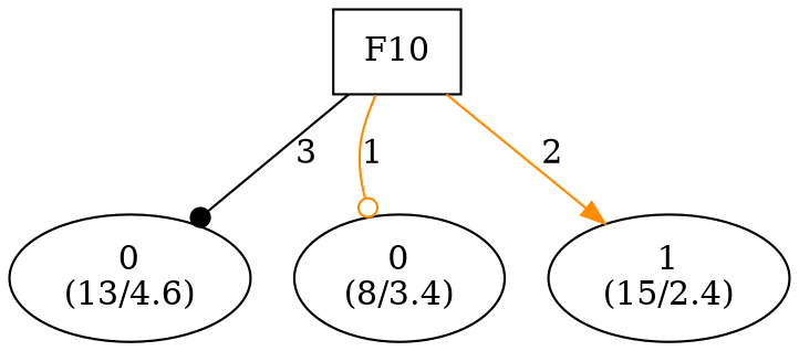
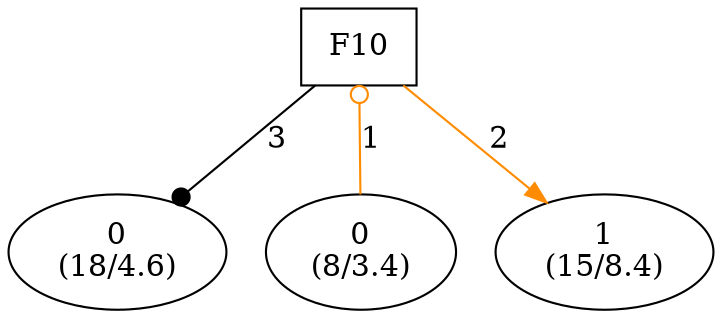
  digraph {
    node [shape=ellipse]
    edge [color=darkorange]
    n1 [label="F10\n" shape=box]
-   n2 [label="0\n(13/4.6)"]
+   n2 [label="0\n(18/4.6)"]
    n3 [label="0\n(8/3.4)"]
-   n4 [label="1\n(15/2.4)"]
+   n4 [label="1\n(15/8.4)"]
    n1 -> n2 [arrowhead=dot color=black label=3]
-   n1 -> n3 [arrowhead=odot label=1]
+   n3 -> n1 [arrowhead=odot label=1]
    n1 -> n4 [arrowhead=normal label=2]
  }
